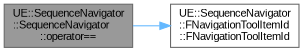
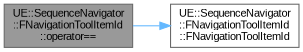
  digraph {
    rankdir=LR
    fontname="Liberation Sans"
    node [fontname="Liberation Sans" fontsize=10 shape=box style=filled]
-   n1 [color=gray40 fillcolor=grey60 fontcolor=black height=0.2 label="UE::SequenceNavigator\l::SequenceNavigator\l::operator==" width=0.4]
+   n1 [color=gray40 fillcolor=grey60 fontcolor=black height=0.2 label="UE::SequenceNavigator\l::FNavigationToolItemId\l::operator==" width=0.4]
    n2 [color=grey40 fillcolor=white height=0.2 label="UE::SequenceNavigator\l::FNavigationToolItemId\l::FNavigationToolItemId" width=0.4]
    n1 -> n2 [color=steelblue1 fontname="Liberation Sans" fontsize=10 labelfontname=Helvetica labelfontsize=10 style=solid]
  }
